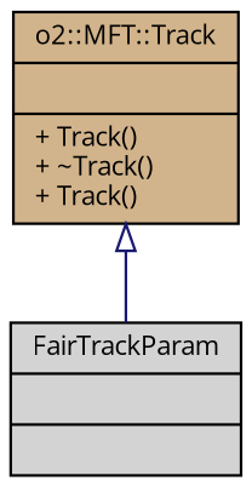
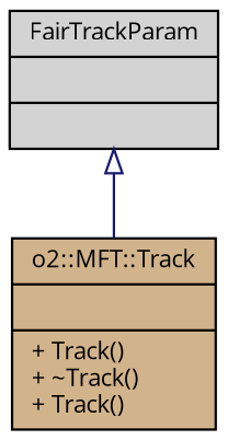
  digraph {
    fontname="Open Sans"
    node [color=black fontname="Open Sans" fontsize=10 shape=record style=filled]
    n1 [fillcolor=lightgrey fontcolor=black height=0.2 label="{FairTrackParam\n||}" width=0.4]
    n2 [height=0.2 label="{o2::MFT::Track\n||+ Track()\l+ ~Track()\l+ Track()\l}" width=0.4 fillcolor=tan]
-   n2 -> n1 [arrowtail=onormal color=midnightblue dir=back fontname="Open Sans" fontsize=10 labelfontname=Helvetica labelfontsize=10 style=solid]
+   n1 -> n2 [arrowtail=onormal color=midnightblue dir=back fontname="Open Sans" fontsize=10 labelfontname=Helvetica labelfontsize=10 style=solid]
  }
